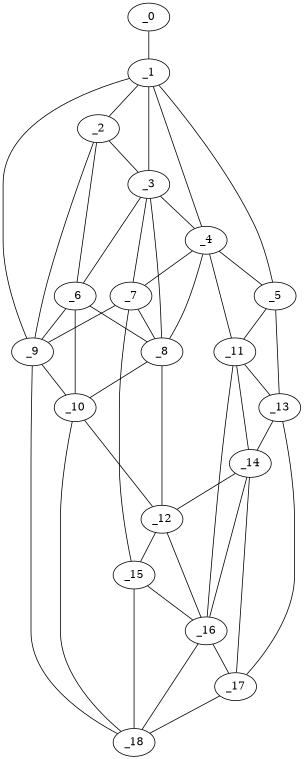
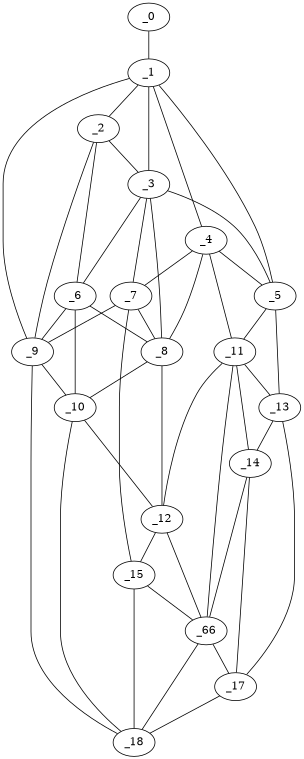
  graph {
    node [x=33 y=14]
    edge [valence=2]
    _0 [x=23]
    _1 [x=25 y=40]
    _9 [x=64 y=11]
    _2 [x=31 y=52]
    _3 [y=59]
    _4 [y=92]
    _5 [y=100]
    _10 [x=71 y=56]
    _18 [x=108]
    _6 [x=34 y=55]
    _7 [x=35 y=67]
    _8 [x=40 y=68]
    _11 [x=79 y=105]
    _13 [x=82 y=123]
    _12 [x=81 y=94]
    _15 [x=88 y=81]
    _14 [x=87 y=114]
-   _16 [x=99 y=106]
+   _16 [x=99 y=106 label=_66]
    _17 [x=105 y=116]
    _0 -- _1 [valence=1]
    _1 -- _9
    _1 -- _2 [valence=1]
    _1 -- _3
    _1 -- _4 [valence=1]
    _1 -- _5 [valence=1]
    _9 -- _10
    _9 -- _18 [valence=1]
    _2 -- _9
    _2 -- _3
    _2 -- _6 [valence=1]
-   _3 -- _4
+   _3 -- _5
    _3 -- _6
    _3 -- _7
    _3 -- _8
    _4 -- _5
    _4 -- _7 [valence=1]
    _4 -- _8 [valence=1]
    _4 -- _11
    _5 -- _11
    _5 -- _13 [valence=1]
    _10 -- _18 [valence=1]
    _10 -- _12 [valence=1]
    _6 -- _9 [valence=1]
    _6 -- _10
    _6 -- _8 [valence=1]
    _7 -- _9 [valence=1]
    _7 -- _8
    _7 -- _15
    _8 -- _10
    _8 -- _12
    _11 -- _13 [valence=1]
-   _14 -- _12
+   _11 -- _12
    _11 -- _14 [valence=1]
    _11 -- _16
    _13 -- _14
    _13 -- _17 [valence=1]
    _12 -- _15 [valence=1]
    _12 -- _16
    _15 -- _18 [valence=1]
    _15 -- _16
    _14 -- _16
    _14 -- _17 [valence=1]
    _16 -- _18
    _16 -- _17
    _17 -- _18 [valence=1]
  }
